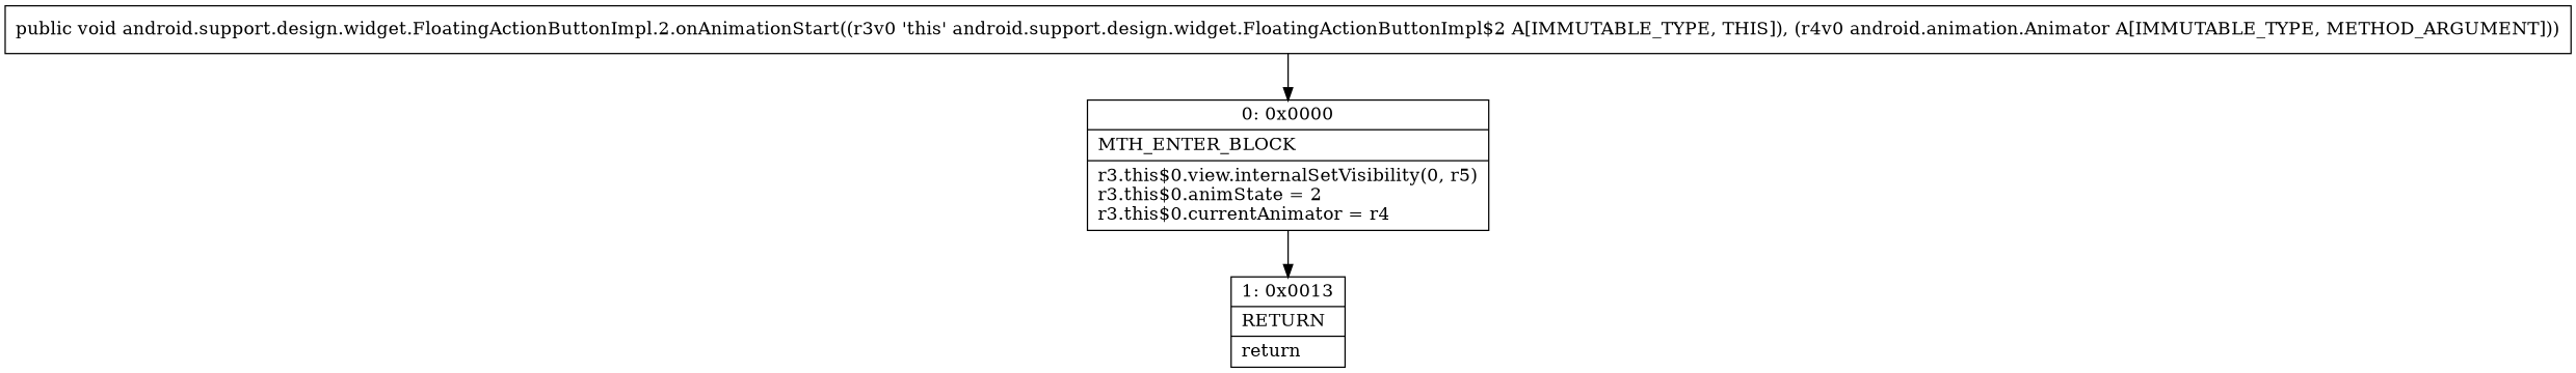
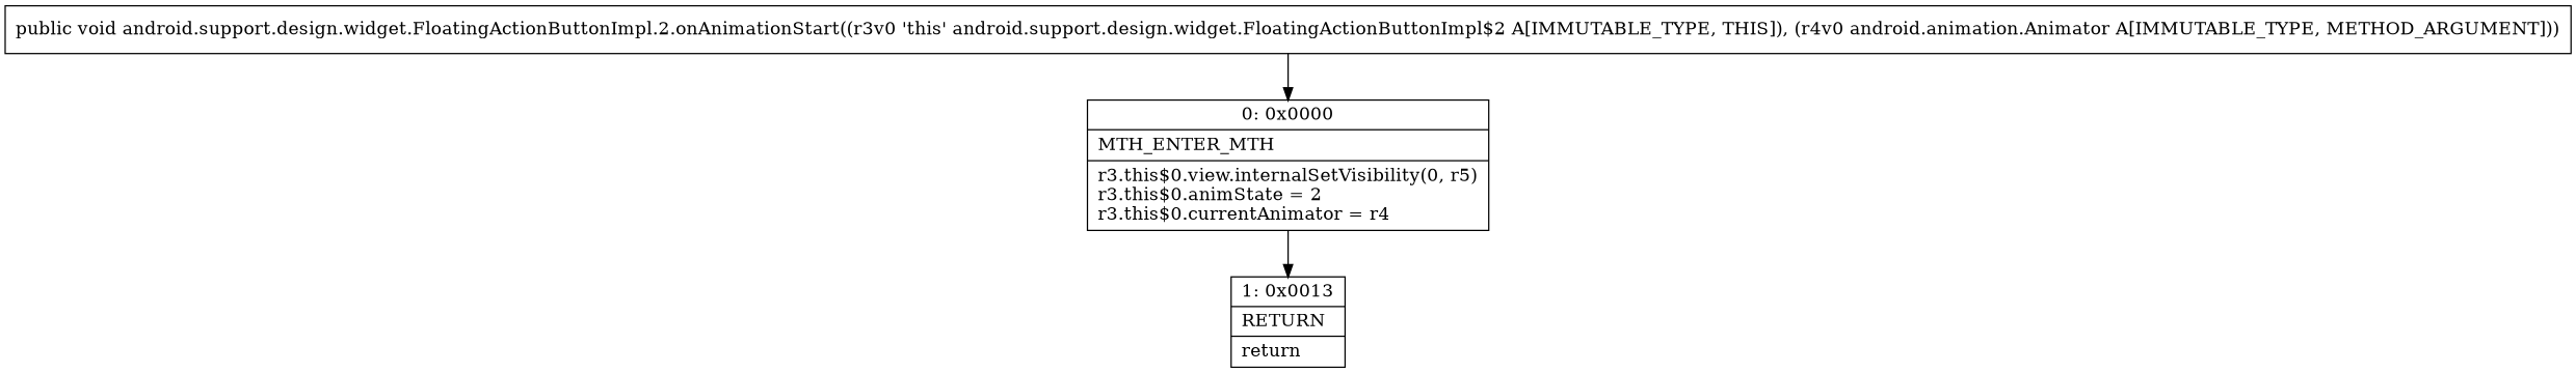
  digraph {
    node [shape=record]
-   n1 [label="{0\:\ 0x0000|MTH_ENTER_BLOCK\l|r3.this$0.view.internalSetVisibility(0, r5)\lr3.this$0.animState = 2\lr3.this$0.currentAnimator = r4\l}"]
+   n1 [label="{0\:\ 0x0000|MTH_ENTER_MTH\l|r3.this$0.view.internalSetVisibility(0, r5)\lr3.this$0.animState = 2\lr3.this$0.currentAnimator = r4\l}"]
    n2 [label="{1\:\ 0x0013|RETURN\l|return\l}"]
    n3 [label="{public void android.support.design.widget.FloatingActionButtonImpl.2.onAnimationStart((r3v0 'this' android.support.design.widget.FloatingActionButtonImpl$2 A[IMMUTABLE_TYPE, THIS]), (r4v0 android.animation.Animator A[IMMUTABLE_TYPE, METHOD_ARGUMENT])) }"]
    n1 -> n2
    n3 -> n1
  }
